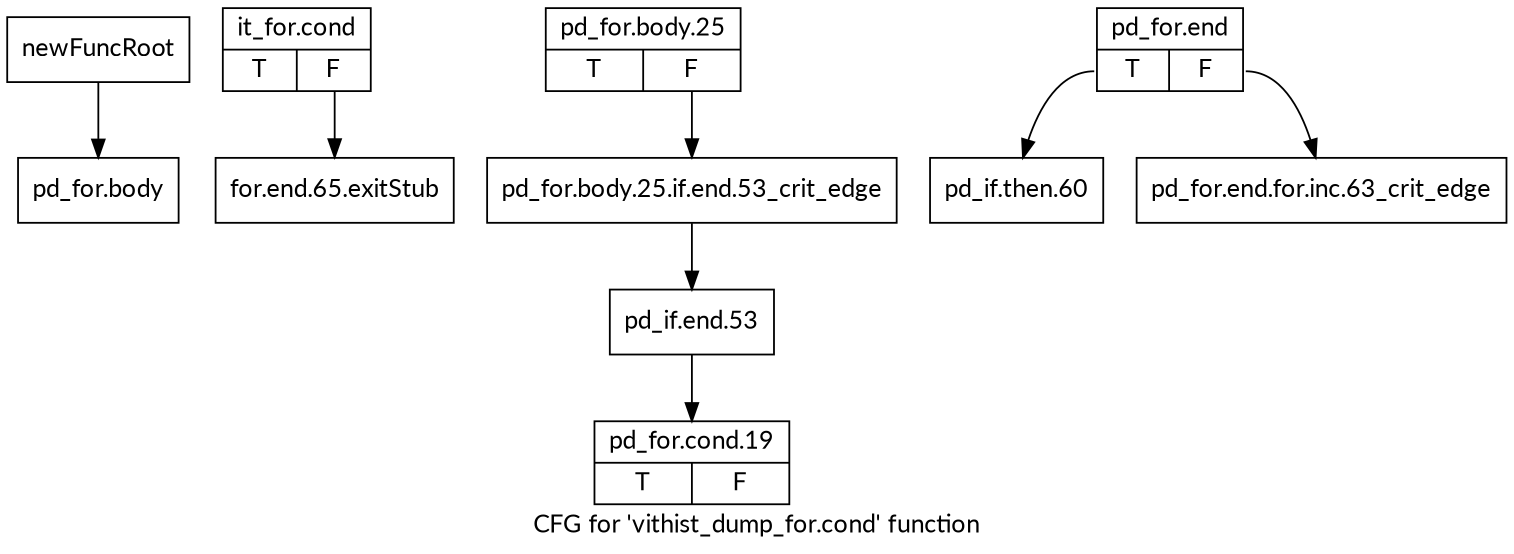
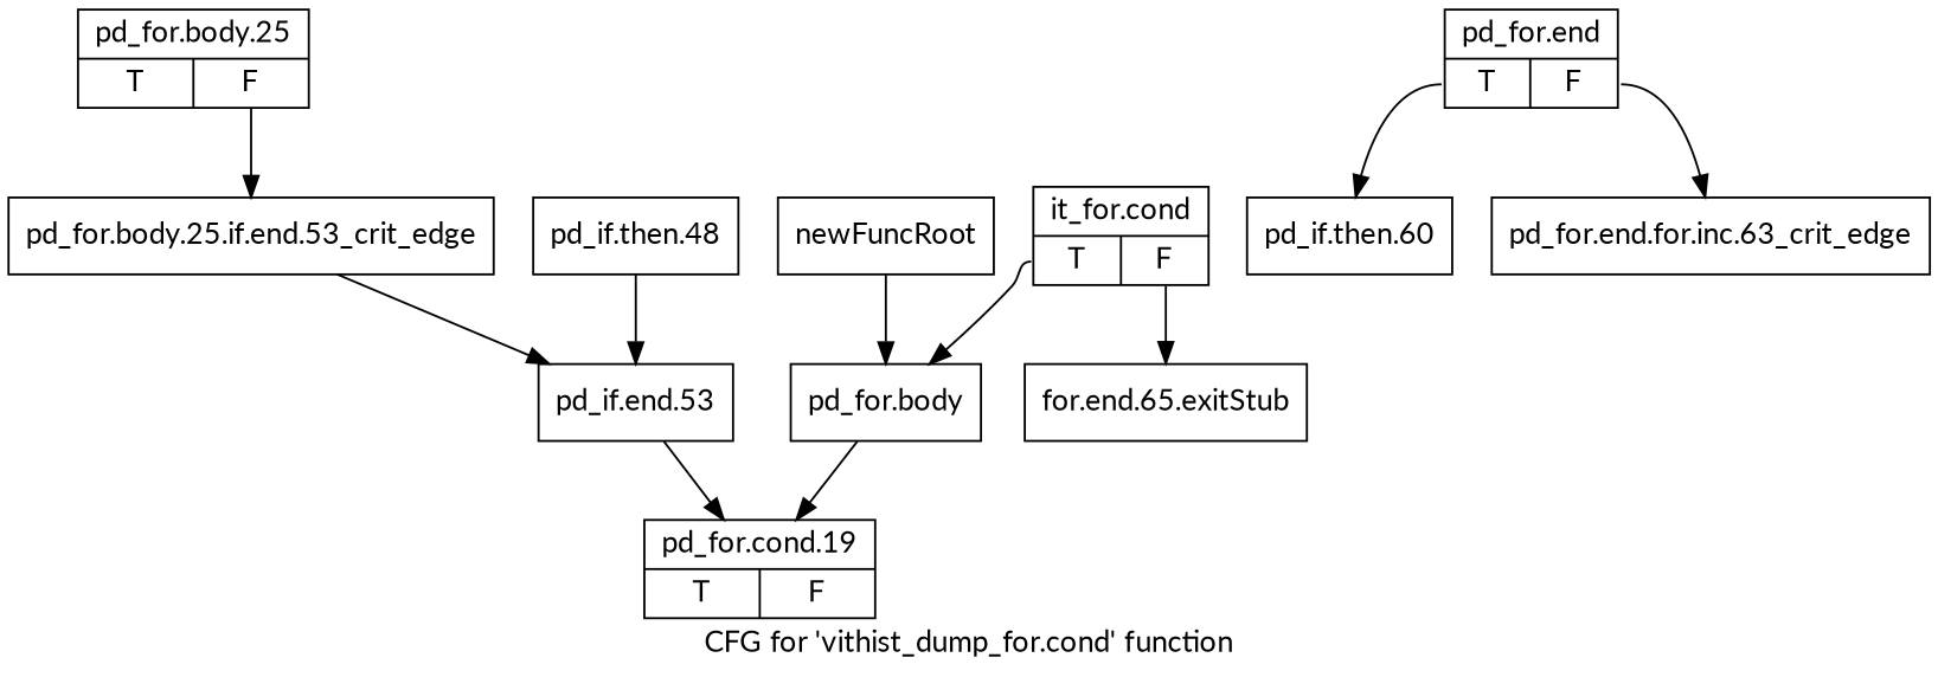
  digraph {
    fontname=Lato
    label="CFG for 'vithist_dump_for.cond' function"
    node [fontname=Lato shape=record]
    edge [fontname=Lato]
    n1 [label="{newFuncRoot}"]
    n2 [label="{pd_for.body}"]
    n3 [label="{it_for.cond|{<s0>T|<s1>F}}"]
    n4 [label="{for.end.65.exitStub}"]
    n5 [label="{pd_for.cond.19|{<s0>T|<s1>F}}"]
    n6 [label="{pd_for.body.25|{<s0>T|<s1>F}}"]
    n7 [label="{pd_for.body.25.if.end.53_crit_edge}"]
    n8 [label="{pd_for.end|{<s0>T|<s1>F}}"]
    n9 [label="{pd_if.then.60}"]
    n10 [label="{pd_for.end.for.inc.63_crit_edge}"]
+   n11 [label="{pd_if.then.48}"]
    n12 [label="{pd_if.end.53}"]
    n1 -> n2
+   n2 -> n5
+   n3 -> n2 [tailport=s0]
    n3 -> n4 [tailport=s1]
    n6 -> n7 [tailport=s1]
    n7 -> n12
    n8 -> n9 [tailport=s0]
    n8 -> n10 [tailport=s1]
+   n11 -> n12
    n12 -> n5
  }
